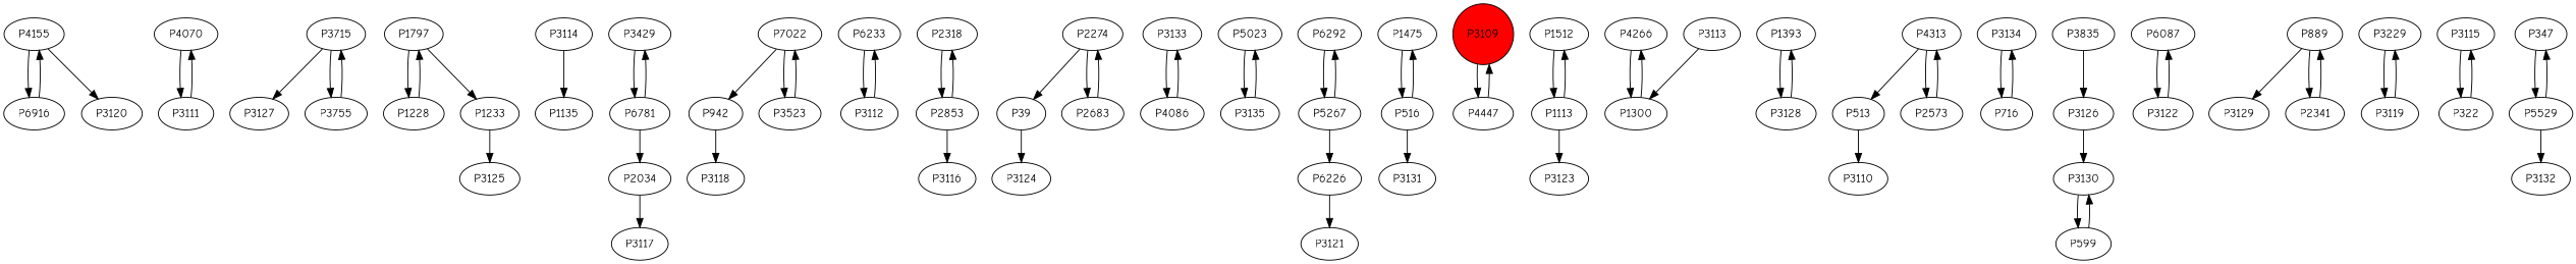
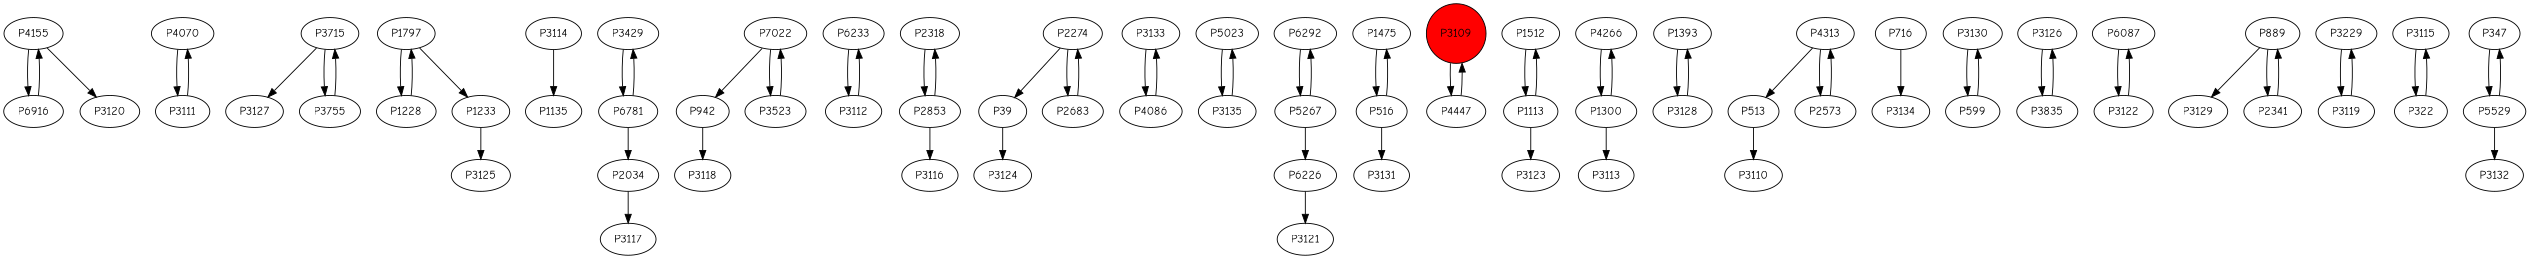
  digraph {
    fontname="Comic Neue"
    node [fontname="Comic Neue"]
    edge [fontname="Comic Neue"]
    P4155
    P6916
    P3120
    P4070
    P3111
    P3715
    P3127
    P3755
    P1797
    P1228
    P1233
    P3125
    P3114
    P1135
    P3429
    P6781
    P2034
    P3117
    P7022
    P942
    P3523
    P3118
    P6233
    P3112
    P2318
    P2853
    P3116
    P2274
    P39
    P2683
    P3124
    P3133
    P4086
    P5023
    P3135
    P6292
    P5267
    P6226
    P3121
    P1475
    P516
    P3131
    P3109 [fillcolor=red shape=circle style=filled]
    P4447
    P1512
    P1113
    P3123
    P4266
    P1300
    P3113
    P1393
    P3128
    P513
    P3110
    P3134
    P716
    P3130
    P599
    P3126
    P3835
    P4313
    P2573
    P6087
    P3122
    P889
    P3129
    P2341
    P3229
    P3119
    P3115
    P322
    P347
    P5529
    P3132
    P4155 -> P6916
    P4155 -> P3120
    P6916 -> P4155
    P4070 -> P3111
    P3111 -> P4070
    P3715 -> P3127
    P3715 -> P3755
    P3755 -> P3715
    P1797 -> P1228
    P1797 -> P1233
    P1228 -> P1797
    P1233 -> P3125
    P3114 -> P1135
    P3429 -> P6781
    P6781 -> P3429
    P6781 -> P2034
    P2034 -> P3117
    P7022 -> P942
    P7022 -> P3523
    P942 -> P3118
    P3523 -> P7022
    P6233 -> P3112
    P3112 -> P6233
    P2318 -> P2853
    P2853 -> P2318
    P2853 -> P3116
    P2274 -> P39
    P2274 -> P2683
    P39 -> P3124
    P2683 -> P2274
    P3133 -> P4086
    P4086 -> P3133
    P5023 -> P3135
    P3135 -> P5023
    P6292 -> P5267
    P5267 -> P6292
    P5267 -> P6226
    P6226 -> P3121
    P1475 -> P516
    P516 -> P1475
    P516 -> P3131
    P3109 -> P4447
    P4447 -> P3109
    P1512 -> P1113
    P1113 -> P1512
    P1113 -> P3123
    P4266 -> P1300
    P1300 -> P4266
-   P3113 -> P1300
+   P1300 -> P3113
    P1393 -> P3128
    P3128 -> P1393
    P513 -> P3110
-   P3134 -> P716
    P716 -> P3134
    P3130 -> P599
    P599 -> P3130
-   P3126 -> P3130
+   P3126 -> P3835
    P3835 -> P3126
    P4313 -> P513
    P4313 -> P2573
    P2573 -> P4313
    P6087 -> P3122
    P3122 -> P6087
    P889 -> P3129
    P889 -> P2341
    P2341 -> P889
    P3229 -> P3119
    P3119 -> P3229
    P3115 -> P322
    P322 -> P3115
    P347 -> P5529
    P5529 -> P347
    P5529 -> P3132
  }
